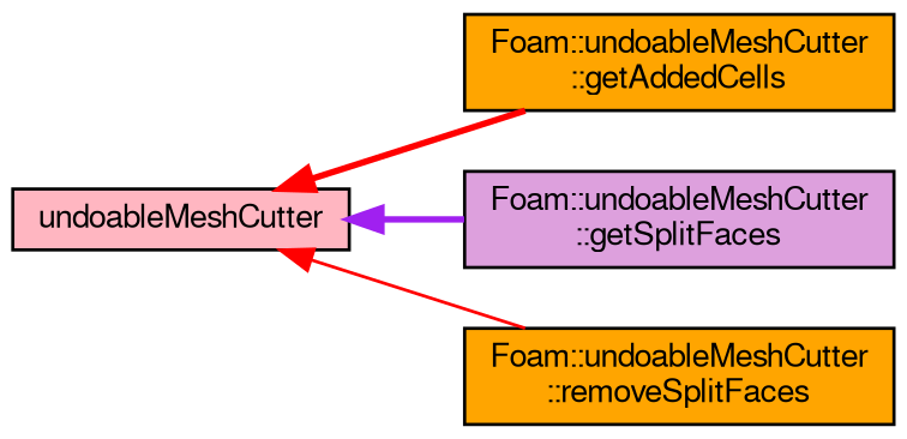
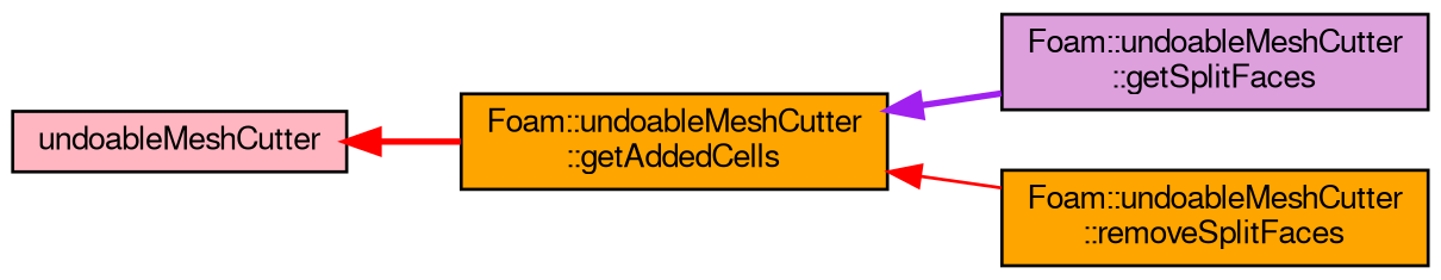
  digraph {
    rankdir=LR
    node [color=black fillcolor=orange fontname=FreeSans fontsize=10 shape=record style=filled]
    edge [color=red dir=back fontname=FreeSans fontsize=10 labelfontname=FreeSans labelfontsize=10 style=bold]
    n1 [fillcolor=lightpink fontcolor=black height=0.2 label=undoableMeshCutter width=0.4]
    n2 [height=0.2 label="Foam::undoableMeshCutter\l::getAddedCells" width=0.4]
    n3 [fillcolor=plum height=0.2 label="Foam::undoableMeshCutter\l::getSplitFaces" width=0.4]
    n4 [height=0.2 label="Foam::undoableMeshCutter\l::removeSplitFaces" width=0.4]
    n1 -> n2
-   n1 -> n3 [color=purple]
-   n1 -> n4 [style=solid]
+   n2 -> n3 [color=purple]
+   n2 -> n4 [style=solid]
  }
